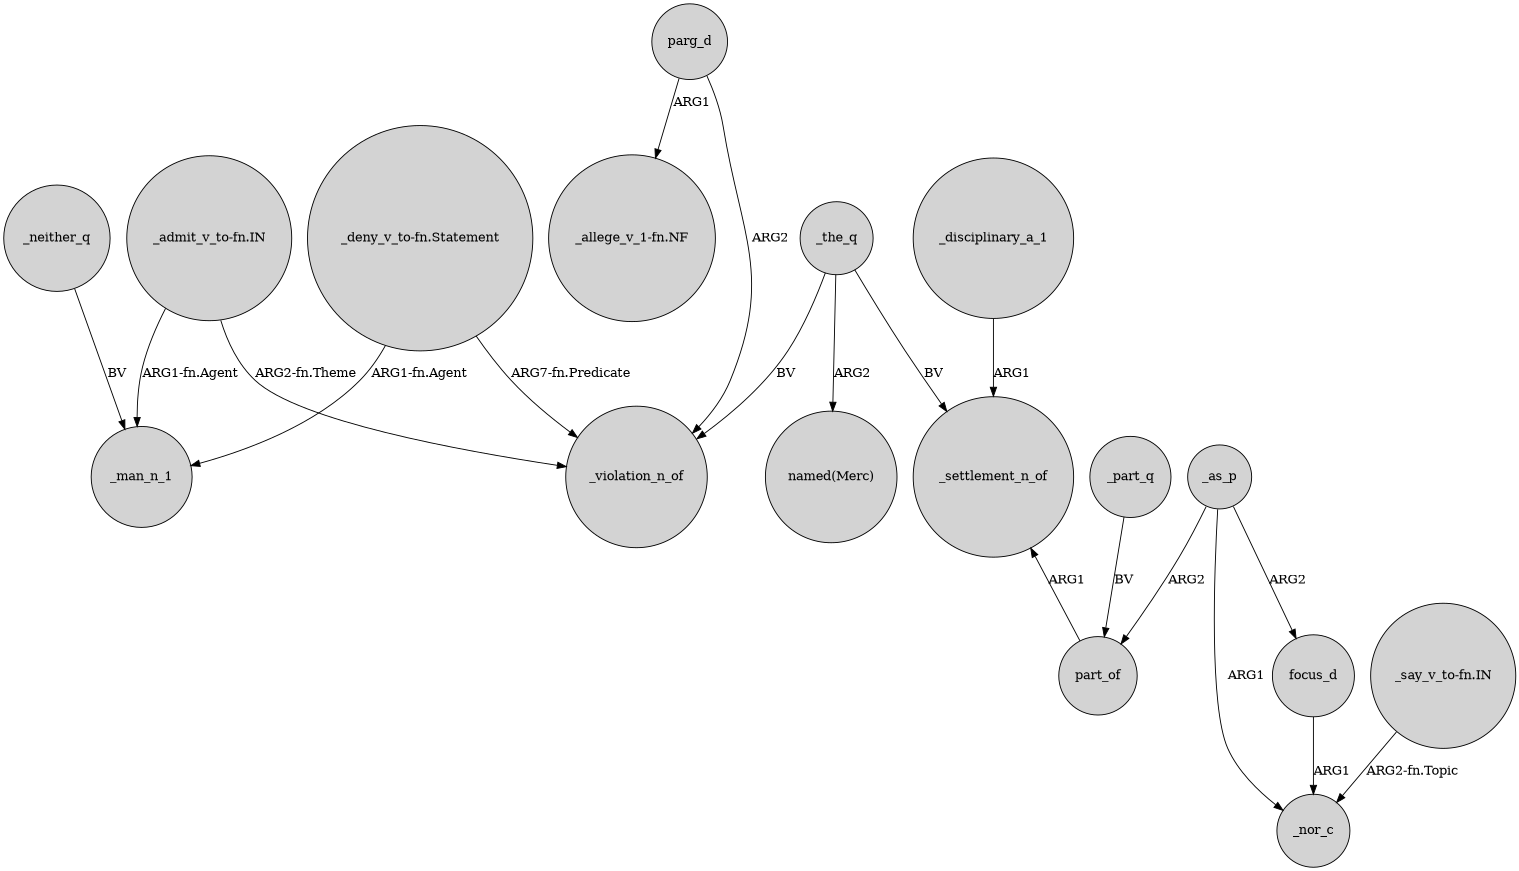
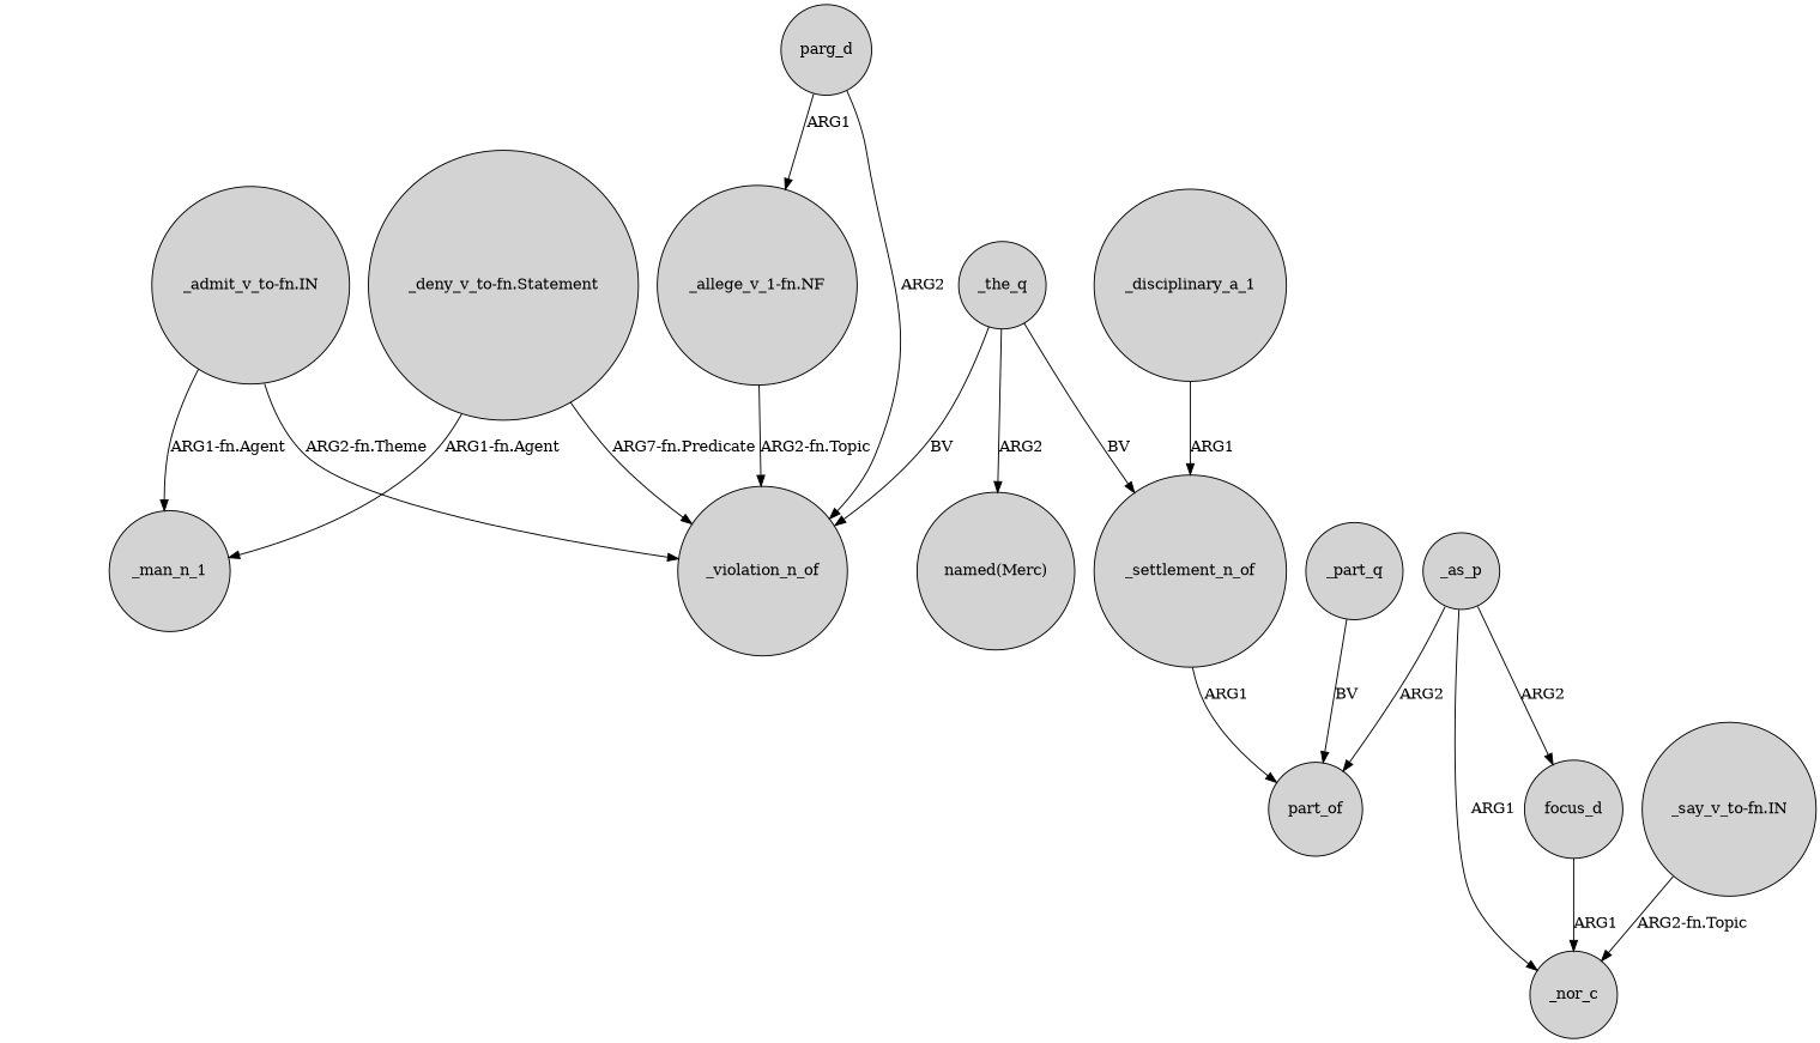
  digraph {
    node [shape=circle style=filled]
    "_admit_v_to-fn.IN"
    _man_n_1
    _violation_n_of
    _as_p
    _nor_c
    part_of
    focus_d
    _settlement_n_of
    _disciplinary_a_1
    _the_q
    "named(Merc)"
    "_say_v_to-fn.IN"
-   _neither_q
    _part_q
    "_deny_v_to-fn.Statement"
    parg_d
    "_allege_v_1-fn.NF"
    "_admit_v_to-fn.IN" -> _man_n_1 [label="ARG1-fn.Agent"]
    "_admit_v_to-fn.IN" -> _violation_n_of [label="ARG2-fn.Theme"]
    _as_p -> _nor_c [label=ARG1]
    _as_p -> part_of [label=ARG2]
    _as_p -> focus_d [label=ARG2]
-   part_of -> _settlement_n_of [label=ARG1]
+   _settlement_n_of -> part_of [label=ARG1]
    focus_d -> _nor_c [label=ARG1]
    _disciplinary_a_1 -> _settlement_n_of [label=ARG1]
    _the_q -> _violation_n_of [label=BV]
    _the_q -> _settlement_n_of [label=BV]
    _the_q -> "named(Merc)" [label=ARG2]
    "_say_v_to-fn.IN" -> _nor_c [label="ARG2-fn.Topic"]
-   _neither_q -> _man_n_1 [label=BV]
    _part_q -> part_of [label=BV]
    "_deny_v_to-fn.Statement" -> _man_n_1 [label="ARG1-fn.Agent"]
    "_deny_v_to-fn.Statement" -> _violation_n_of [label="ARG7-fn.Predicate"]
    parg_d -> _violation_n_of [label=ARG2]
    parg_d -> "_allege_v_1-fn.NF" [label=ARG1]
+   "_allege_v_1-fn.NF" -> _violation_n_of [label="ARG2-fn.Topic"]
  }
